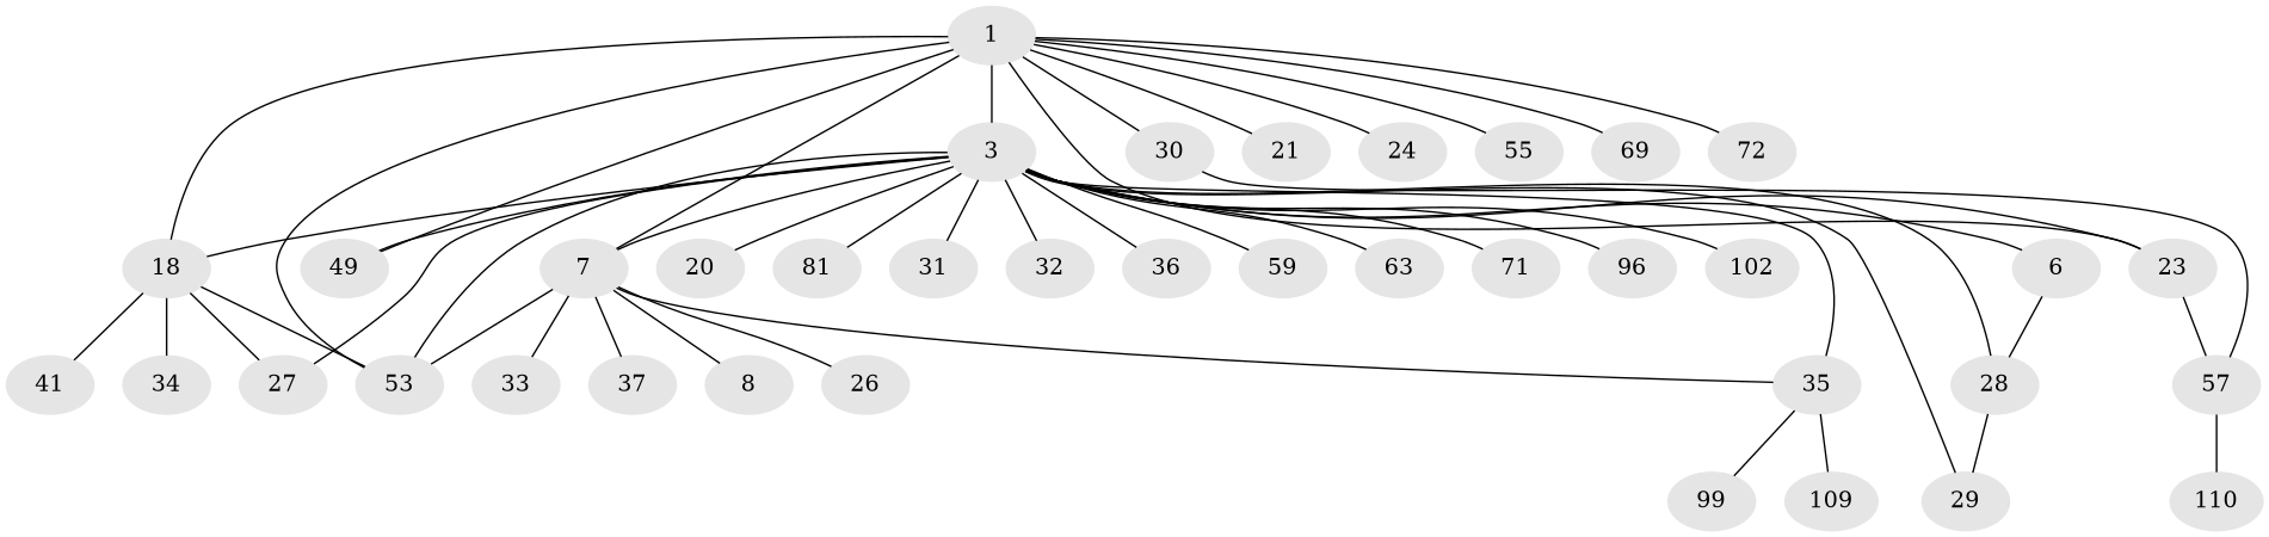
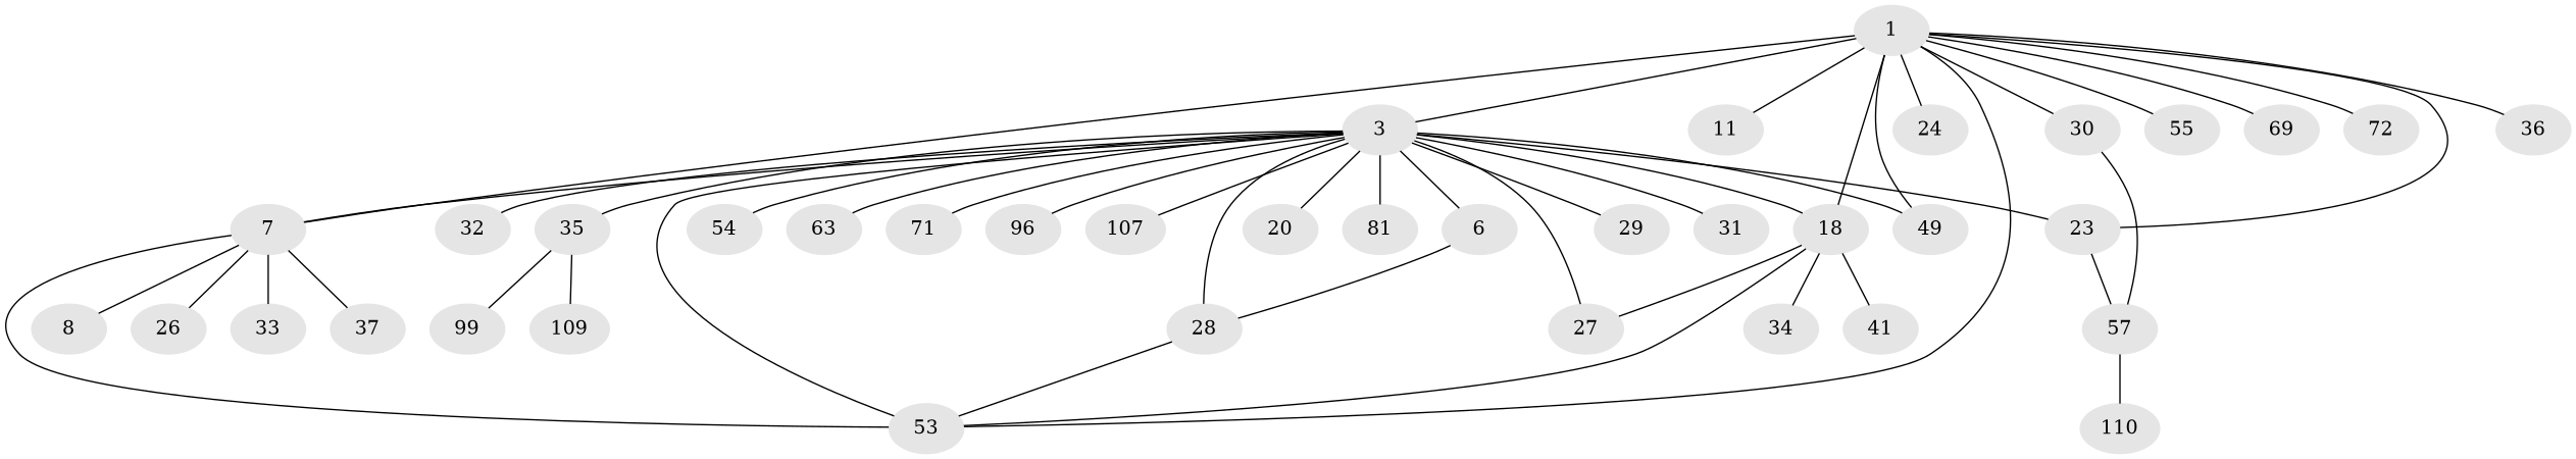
  graph {
    node [color=gray90 style=filled]
    1 [super="+94+15+2"]
    3 [super="+14+22+10+66+42+4+102+76+104+75+97+118+38+58"]
    7 [super="+40+9+45+103+114+115"]
-   11 [label=21]
+   11
    18 [super="+19+43+25+81+89+78+46"]
    23 [super="+91+64"]
    24
    49
    53 [super="+77+86+56+59+65"]
    55 [super="+79"]
    69
    72 [super="+100"]
    30 [super="+128+39"]
    6 [super="+83+12"]
    20
    n16 [label=81]
    27 [super="+120"]
    28 [super="+85+101+93+122+88"]
    29
    31
    32
    35
    36
-   54 [super="+116" label=59]
+   54 [super="+116"]
    63
    71
    96
-   107 [label=102]
+   107
    8
    26 [super="+108"]
    33
    37
    34 [super="+82"]
    41
    57
    99
    109
    110
    1 -- 3 [weight=4]
    1 -- 7
    1 -- 11
    1 -- 18
    1 -- 23
    1 -- 24
    1 -- 49
    1 -- 53
    1 -- 55
    1 -- 69
    1 -- 72
    1 -- 30
    3 -- 7
    3 -- 18 [weight=4]
    3 -- 23
    3 -- 49
    3 -- 53 [weight=2]
    3 -- 6
    3 -- 20
    3 -- n16
    3 -- 27
    3 -- 28 [weight=2]
    3 -- 29
    3 -- 31
    3 -- 32
    3 -- 35 [weight=2]
-   3 -- 36
+   1 -- 36
    3 -- 54
    3 -- 63
    3 -- 71
    3 -- 96
    3 -- 107
    7 -- 53
-   7 -- 35
    7 -- 8
    7 -- 26
    7 -- 33
    7 -- 37
    18 -- 53
    18 -- 27
    18 -- 34
    18 -- 41
    23 -- 57
    30 -- 57
    6 -- 28
-   28 -- 29
+   28 -- 53
    35 -- 99
    35 -- 109
    57 -- 110
  }
